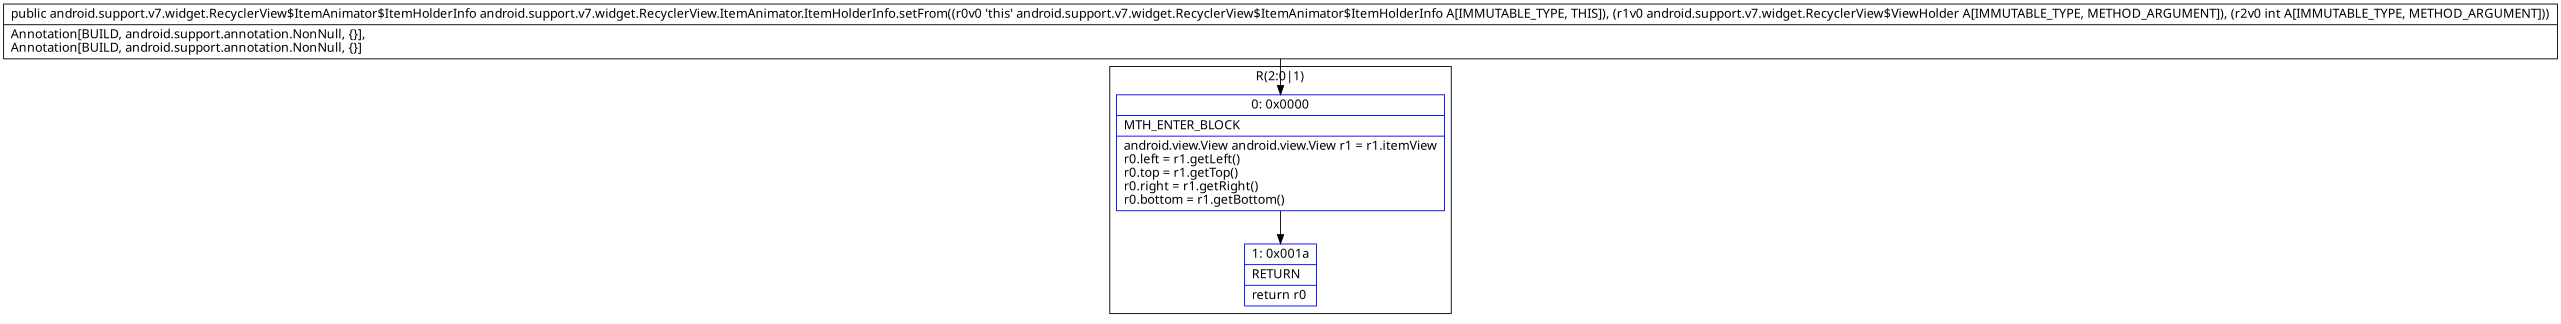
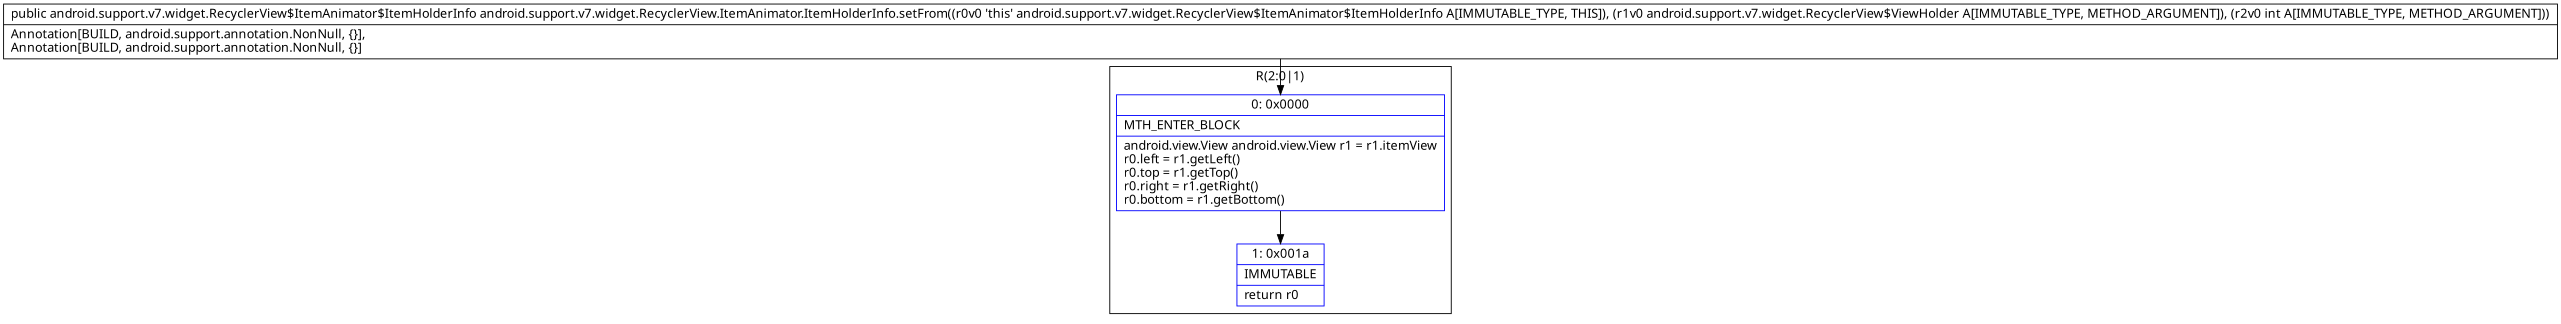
  digraph {
    fontname="Noto Sans"
    node [color=blue shape=record fontname="Noto Sans"]
    edge [fontname="Noto Sans"]
    n1 [label="{0\:\ 0x0000|MTH_ENTER_BLOCK\l|android.view.View android.view.View r1 = r1.itemView\lr0.left = r1.getLeft()\lr0.top = r1.getTop()\lr0.right = r1.getRight()\lr0.bottom = r1.getBottom()\l}"]
-   n2 [label="{1\:\ 0x001a|RETURN\l|return r0\l}"]
+   n2 [label="{1\:\ 0x001a|IMMUTABLE\l|return r0\l}"]
    n3 [label="{public android.support.v7.widget.RecyclerView$ItemAnimator$ItemHolderInfo android.support.v7.widget.RecyclerView.ItemAnimator.ItemHolderInfo.setFrom((r0v0 'this' android.support.v7.widget.RecyclerView$ItemAnimator$ItemHolderInfo A[IMMUTABLE_TYPE, THIS]), (r1v0 android.support.v7.widget.RecyclerView$ViewHolder A[IMMUTABLE_TYPE, METHOD_ARGUMENT]), (r2v0 int A[IMMUTABLE_TYPE, METHOD_ARGUMENT]))  | Annotation[BUILD, android.support.annotation.NonNull, \{\}], \lAnnotation[BUILD, android.support.annotation.NonNull, \{\}]\l}" color=""]
    subgraph cluster_1 {
      label="R(2:0|1)"
      n1
      n2
    }
    n1 -> n2
    n3 -> n1
  }
